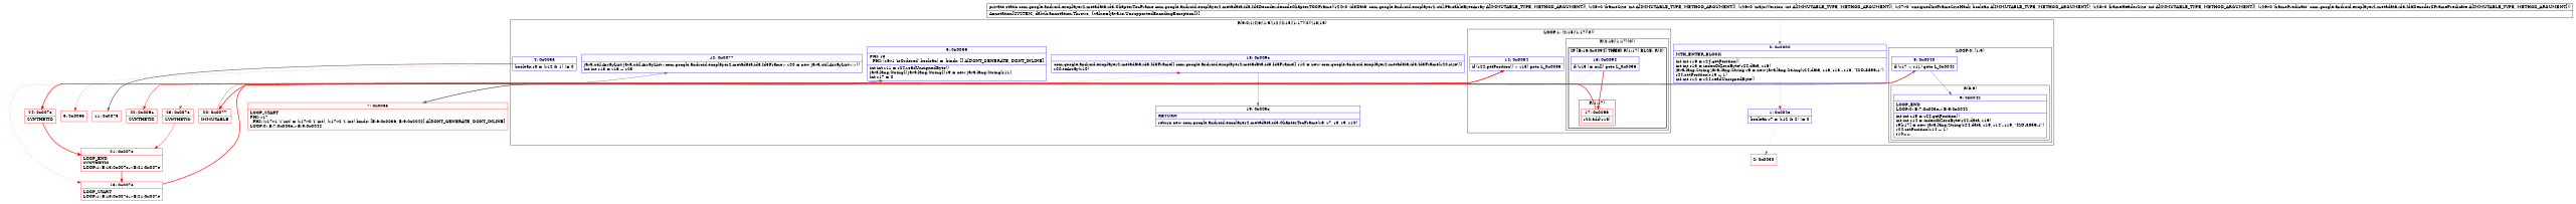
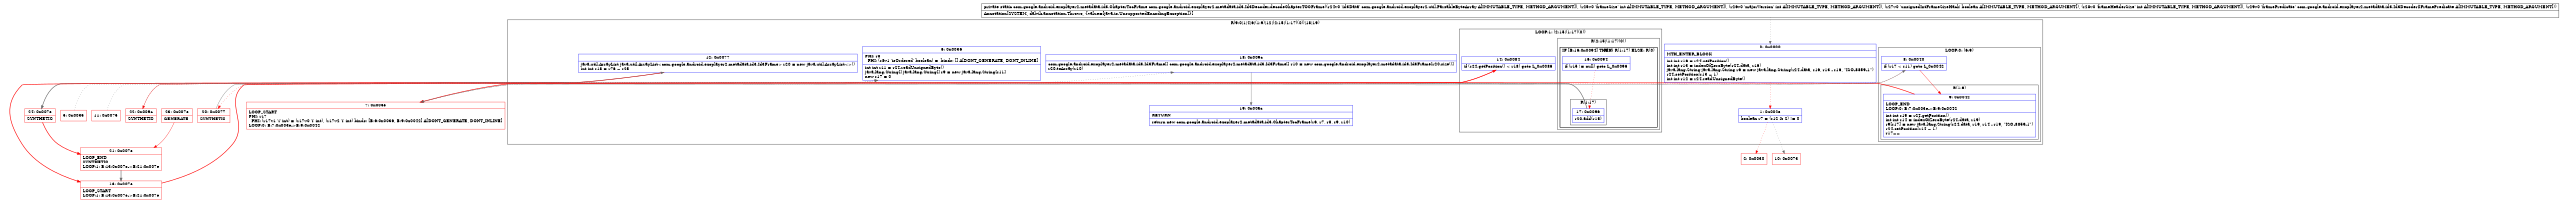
  digraph {
    node [color=blue shape=record]
    edge [color=gray40 style=dotted]
-   n1 [label="{9\:\ 0x0042|LOOP_END\lLOOP:0: B:7:0x003e\-\>B:9:0x0042\l|int int r19 = r24.getPosition()\lint int r14 = indexOfZeroByte(r24.data, r19)\lr9[r17] = new java.lang.String(r24.data, r19, r14 \- r19, \"ISO\-8859\-1\")\lr24.setPosition(r14 + 1)\lr10++\l}"]
+   n1 [label="{9\:\ 0x0042|LOOP_END\lLOOP:0: B:7:0x003e\-\>B:9:0x0042\l|int int r19 = r24.getPosition()\lint int r14 = indexOfZeroByte(r24.data, r19)\lr9[r17] = new java.lang.String(r24.data, r19, r14 \- r19, \"ISO\-8859\-1\")\lr24.setPosition(r14 + 1)\lr17++\l}"]
    n2 [label="{8\:\ 0x0040|if (r17 \< r11) goto L_0x0042\l}"]
-   n3 [color=red label="{17\:\ 0x0096|r20.add(r15)\l}"]
+   n3 [label="{17\:\ 0x0096|r20.add(r15)\l}"]
    n4 [label="{16\:\ 0x0094|if (r15 != null) goto L_0x0096\l}"]
    n5 [label="{14\:\ 0x0084|if (r24.getPosition() \< r18) goto L_0x0086\l}"]
-   n6 [label="{0\:\ 0x0000|MTH_ENTER_BLOCK\l|int int r16 = r24.getPosition()\lint int r13 = indexOfZeroByte(r24.data, r16)\ljava.lang.String java.lang.String r6 = new java.lang.String(r24.data, r16, r13 \- r16, \"ISO\-8859\-1\")\lr24.setPosition(r13 + 1)\lint int r12 = r24.readUnsignedByte()\l}"]
+   n6 [label="{0\:\ 0x0000|MTH_ENTER_BLOCK\l|int int r16 = r24.setPosition()\lint int r13 = indexOfZeroByte(r24.data, r16)\ljava.lang.String java.lang.String r6 = new java.lang.String(r24.data, r16, r13 \- r16, \"ISO\-8859\-1\")\lr24.setPosition(r13 + 1)\lint int r12 = r24.readUnsignedByte()\l}"]
    n7 [label="{1\:\ 0x002e|boolean r7 = (r12 & 2) != 0\l}"]
-   n8 [label="{4\:\ 0x0033|boolean r8 = (r12 & 1) != 0\l}"]
-   n9 [label="{6\:\ 0x0036|PHI: r8 \l  PHI: (r8v1 'isOrdered' boolean) =  binds: [] A[DONT_GENERATE, DONT_INLINE]\l|int int r11 = r24.readUnsignedByte()\ljava.lang.String[] java.lang.String[] r9 = new java.lang.String[r11]\lint r17 = 0\l}"]
-   n10 [label="{12\:\ 0x0077|java.util.ArrayList java.util.ArrayList\<com.google.android.exoplayer2.metadata.id3.Id3Frame\> r20 = new java.util.ArrayList\<\>()\lint int r18 = r16 + r25\l}"]
+   n9 [label="{6\:\ 0x0036|PHI: r8 \l  PHI: (r8v1 'isOrdered' boolean) =  binds: [] A[DONT_GENERATE, DONT_INLINE]\l|int int r11 = r24.readUnsignedByte()\ljava.lang.String[] java.lang.String[] r9 = new java.lang.String[r11]\lnew r17 = 0\l}"]
+   n10 [label="{12\:\ 0x0077|java.util.ArrayList java.util.ArrayList\<com.google.android.exoplayer2.metadata.id3.Id3Frame\> r20 = new java.util.ArrayList\<\>()\lint int r18 = r76 + r25\l}"]
    n11 [label="{18\:\ 0x009c|com.google.android.exoplayer2.metadata.id3.Id3Frame[] com.google.android.exoplayer2.metadata.id3.Id3Frame[] r10 = new com.google.android.exoplayer2.metadata.id3.Id3Frame[r20.size()]\lr20.toArray(r10)\l}"]
    n12 [label="{19\:\ 0x00ac|RETURN\l|return new com.google.android.exoplayer2.metadata.id3.ChapterTocFrame(r6, r7, r8, r9, r10)\l}"]
    n13 [color=red label="{7\:\ 0x003e|LOOP_START\lPHI: r17 \l  PHI: (r17v1 'i' int) = (r17v0 'i' int), (r17v2 'i' int) binds: [B:6:0x0036, B:9:0x0042] A[DONT_GENERATE, DONT_INLINE]\lLOOP:0: B:7:0x003e\-\>B:9:0x0042\l}"]
-   n14 [color=red label="{20\:\ 0x0077|IMMUTABLE\l}"]
+   n14 [color=red label="{20\:\ 0x0077|SYNTHETIC\l}"]
    n15 [color=red label="{24\:\ 0x007e|SYNTHETIC\l}"]
-   n16 [color=red label="{23\:\ 0x007e|SYNTHETIC\l}"]
+   n16 [color=red label="{23\:\ 0x007e|GENERATE\l}"]
    n17 [color=red label="{22\:\ 0x009c|SYNTHETIC\l}"]
    n18 [color=red label="{2\:\ 0x0030}"]
+   n19 [color=red label="{10\:\ 0x0073}"]
    n20 [color=red label="{5\:\ 0x0035}"]
    n21 [color=red label="{11\:\ 0x0075}"]
    n22 [color=red label="{13\:\ 0x007e|LOOP_START\lLOOP:1: B:13:0x007e\-\>B:21:0x007e\l}"]
    n23 [color=red label="{21\:\ 0x007e|LOOP_END\lSYNTHETIC\lLOOP:1: B:13:0x007e\-\>B:21:0x007e\l}"]
    n24 [label="{private static com.google.android.exoplayer2.metadata.id3.ChapterTocFrame com.google.android.exoplayer2.metadata.id3.Id3Decoder.decodeChapterTOCFrame((r24v0 'id3Data' com.google.android.exoplayer2.util.ParsableByteArray A[IMMUTABLE_TYPE, METHOD_ARGUMENT]), (r25v0 'frameSize' int A[IMMUTABLE_TYPE, METHOD_ARGUMENT]), (r26v0 'majorVersion' int A[IMMUTABLE_TYPE, METHOD_ARGUMENT]), (r27v0 'unsignedIntFrameSizeHack' boolean A[IMMUTABLE_TYPE, METHOD_ARGUMENT]), (r28v0 'frameHeaderSize' int A[IMMUTABLE_TYPE, METHOD_ARGUMENT]), (r29v0 'framePredicate' com.google.android.exoplayer2.metadata.id3.Id3Decoder$FramePredicate A[IMMUTABLE_TYPE, METHOD_ARGUMENT]))  | Annotation[SYSTEM, dalvik.annotation.Throws, \{value=[java.io.UnsupportedEncodingException]\}]\l}" color=""]
    subgraph cluster_1 {
      label="R(9:0|1|4|6|(1:9)|12|(2:15|(1:17)(0))|18|19)"
      n6
      n7
-     n8
      n9
      n10
      n11
      n12
      subgraph cluster_2 {
-       label="LOOP:0: (1:9)"
+       label="LOOP:0: (6:9)"
        n2
        subgraph cluster_3 {
-         label="R(5:9)"
+         label="R(1:9)"
          n1
        }
      }
      subgraph cluster_4 {
        label="LOOP:1: (2:15|(1:17)(0))"
        n5
        subgraph cluster_5 {
          label="R(2:15|(1:17)(0))"
          subgraph cluster_6 {
            label="IF [B:16:0x0094] THEN: R(1:17) ELSE: R(0)"
            n4
            subgraph cluster_7 {
              label="R(1:17)"
              n3
            }
            subgraph cluster_8 {
              label="R(0)"
            }
          }
        }
      }
    }
-   n2 -> n1 [style=solid]
-   n2 -> n14 [color=red style=bold]
-   n3 -> n15 [color=red style=bold]
-   n4 -> n3 [color=red style=bold]
-   n4 -> n16
+   n1 -> n13 [color=red style=bold]
+   n2 -> n1 [color=red style=solid]
+   n2 -> n14 [color=red]
+   n3 -> n15 [style=bold]
+   n4 -> n3 [color=red]
    n5 -> n17 [color=red style=solid]
    n6 -> n7 [color=red]
-   n7 -> n18
-   n8 -> n20 [color=red]
-   n8 -> n21 [style=bold]
-   n9 -> n13 [style=bold]
-   n10 -> n22 [color=red]
+   n7 -> n18 [color=red]
+   n7 -> n19
+   n9 -> n13
+   n10 -> n22 [color=red style=bold]
    n11 -> n12 [style=solid]
    n13 -> n2 [style=solid]
    n14 -> n10 [style=solid]
    n15 -> n23 [color=red style=bold]
    n16 -> n23 [color=red style=solid]
-   n17 -> n11 [color=red]
+   n17 -> n11
    n20 -> n9
    n21 -> n9
    n22 -> n5 [color=red style=bold]
-   n23 -> n22 [color=red style=bold]
+   n23 -> n22 [style=bold]
    n24 -> n6
  }
